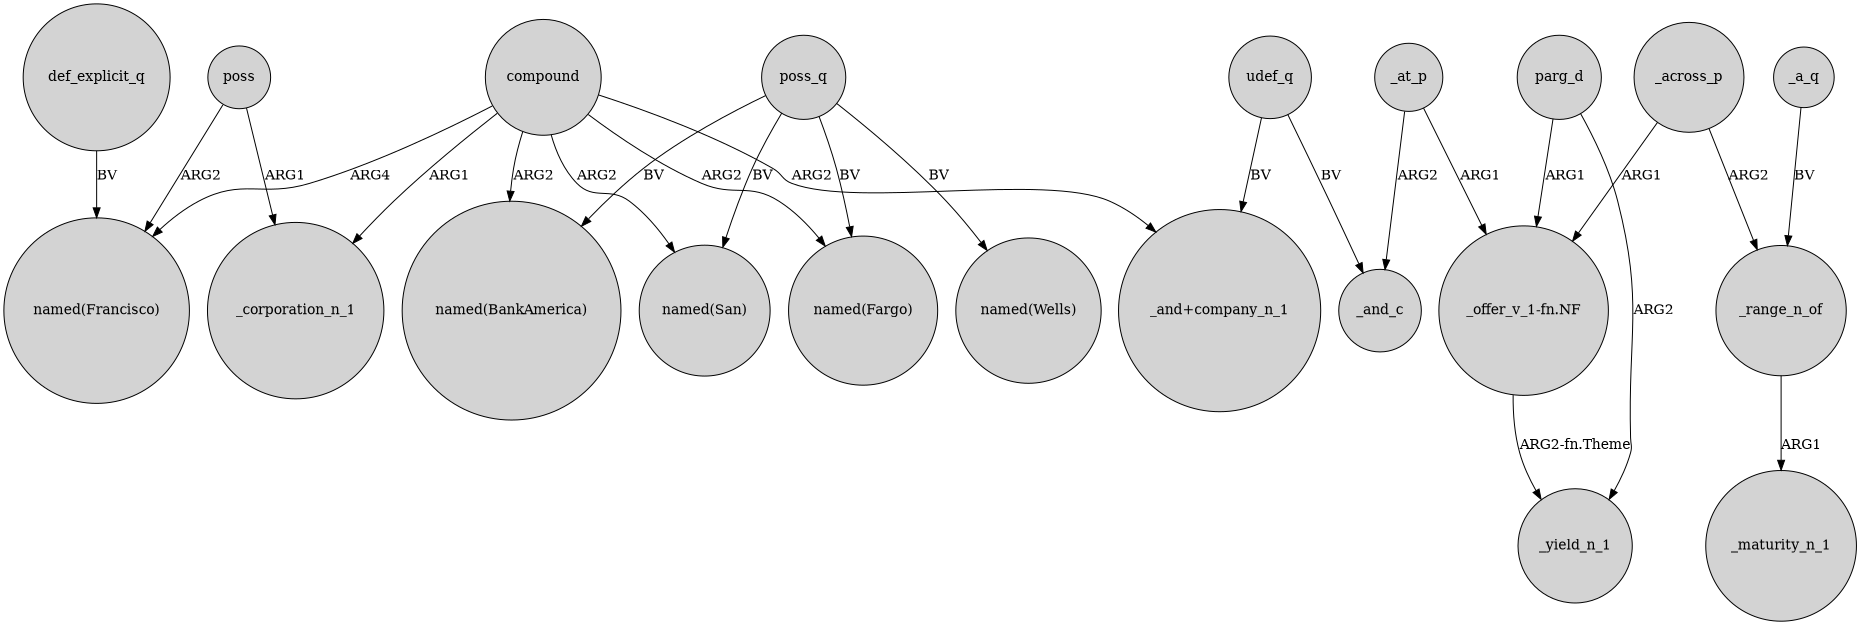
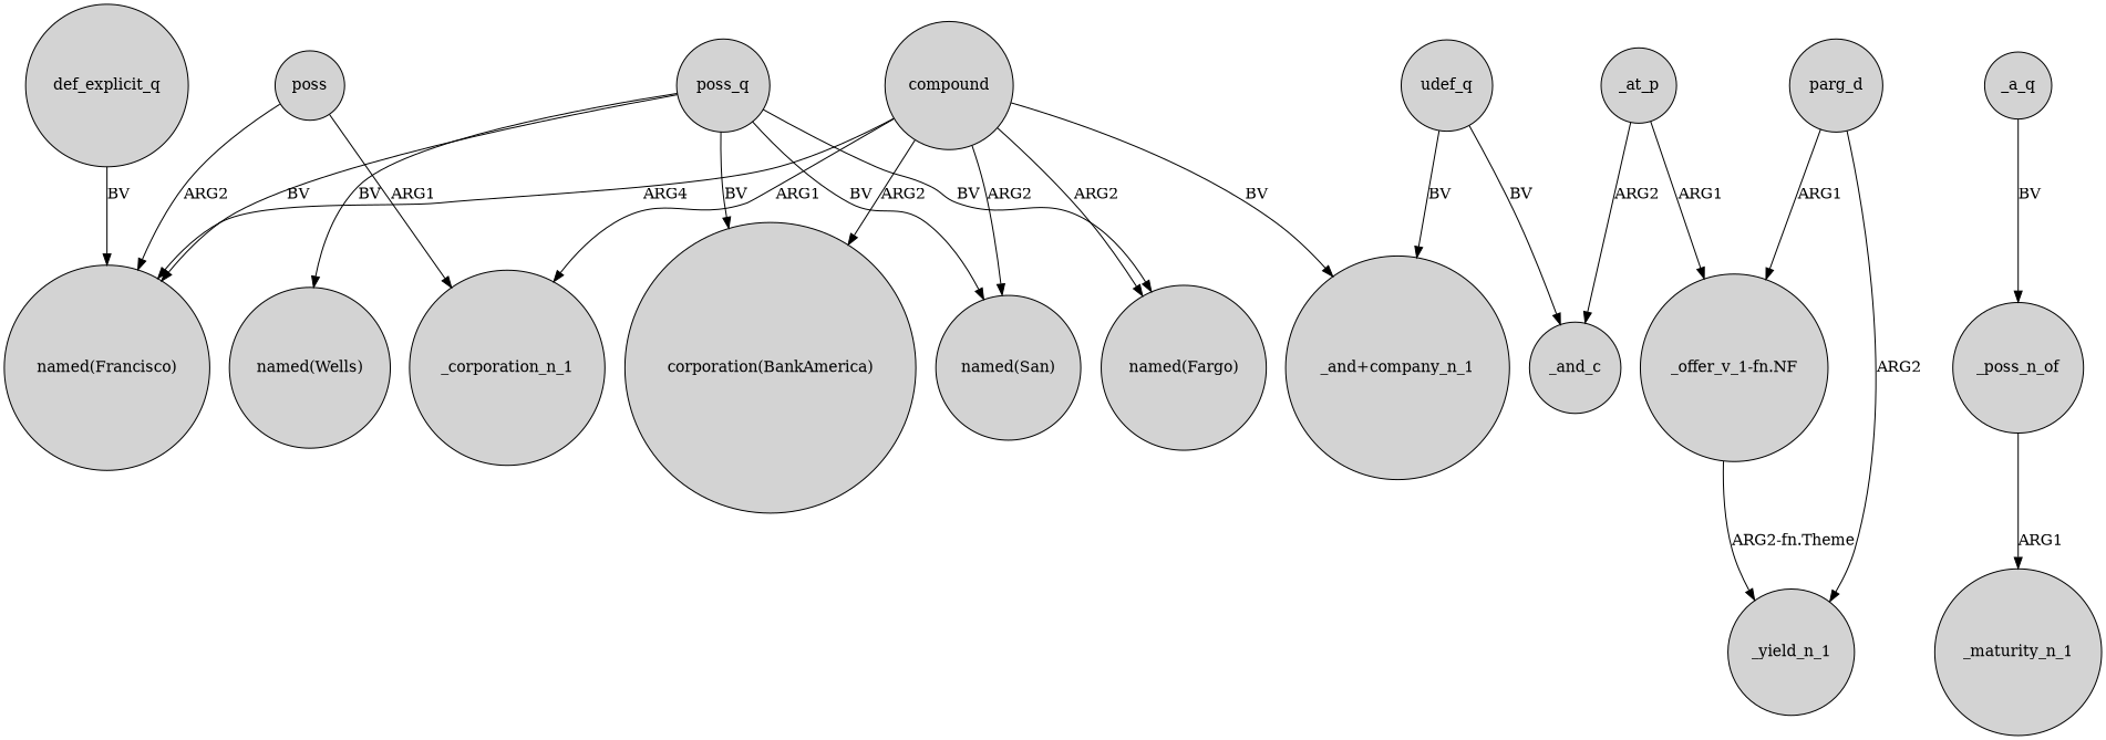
  digraph {
    node [shape=circle style=filled]
    poss
    "named(Francisco)"
    _corporation_n_1
    n4 [label=poss_q]
    "named(Fargo)"
    "named(San)"
-   "named(BankAmerica)"
+   "named(BankAmerica)" [label="corporation(BankAmerica)"]
    "named(Wells)"
    compound
    "_and+company_n_1"
    udef_q
    _and_c
    parg_d
    _yield_n_1
    "_offer_v_1-fn.NF"
    _at_p
-   _range_n_of
+   _range_n_of [label=_poss_n_of]
    _maturity_n_1
    _a_q
    def_explicit_q
-   _across_p
    poss -> "named(Francisco)" [label=ARG2]
    poss -> _corporation_n_1 [label=ARG1]
+   n4 -> "named(Francisco)" [label=BV]
    n4 -> "named(Fargo)" [label=BV]
    n4 -> "named(San)" [label=BV]
    n4 -> "named(BankAmerica)" [label=BV]
    n4 -> "named(Wells)" [label=BV]
    compound -> "named(Francisco)" [label=ARG4]
    compound -> _corporation_n_1 [label=ARG1]
    compound -> "named(Fargo)" [label=ARG2]
    compound -> "named(San)" [label=ARG2]
    compound -> "named(BankAmerica)" [label=ARG2]
-   compound -> "_and+company_n_1" [label=ARG2]
+   compound -> "_and+company_n_1" [label=BV]
    udef_q -> "_and+company_n_1" [label=BV]
    udef_q -> _and_c [label=BV]
    parg_d -> _yield_n_1 [label=ARG2]
    parg_d -> "_offer_v_1-fn.NF" [label=ARG1]
    "_offer_v_1-fn.NF" -> _yield_n_1 [label="ARG2-fn.Theme"]
    _at_p -> _and_c [label=ARG2]
    _at_p -> "_offer_v_1-fn.NF" [label=ARG1]
    _range_n_of -> _maturity_n_1 [label=ARG1]
    _a_q -> _range_n_of [label=BV]
    def_explicit_q -> "named(Francisco)" [label=BV]
-   _across_p -> "_offer_v_1-fn.NF" [label=ARG1]
-   _across_p -> _range_n_of [label=ARG2]
  }
